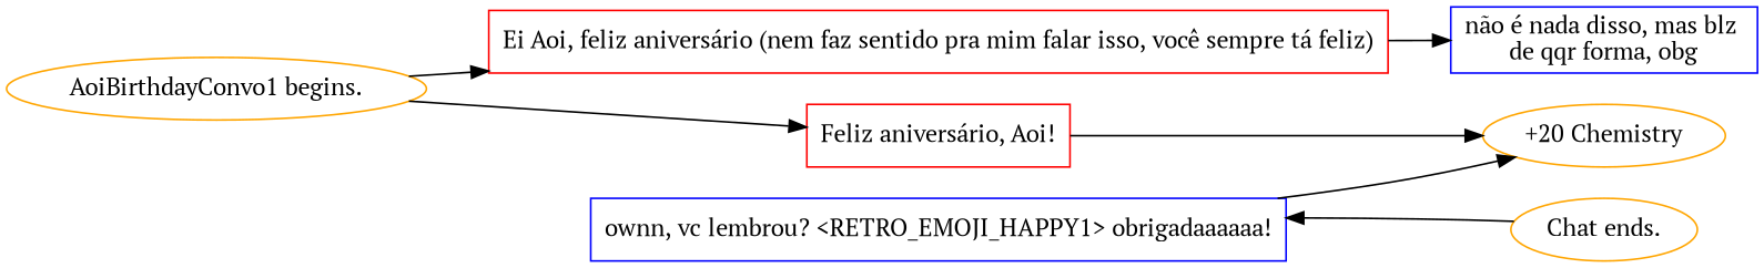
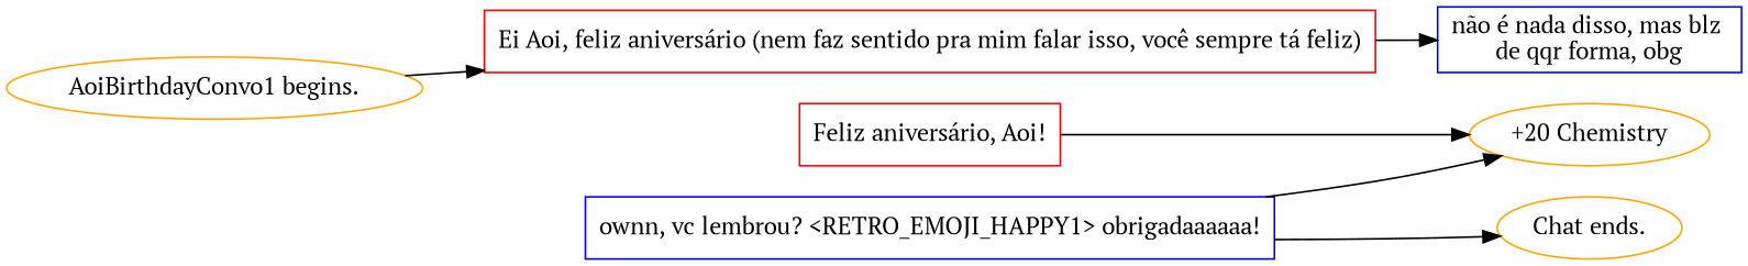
  digraph {
    fontname="PT Serif"
    rankdir=LR
    node [color=orange fontname="PT Serif" shape=box]
    edge [fontname="PT Serif"]
    "AoiBirthdayConvo1 begins." [shape=""]
    n2 [color=red label="Feliz aniversário, Aoi!"]
    n3 [color=red label="Ei Aoi, feliz aniversário (nem faz sentido pra mim falar isso, você sempre tá feliz)"]
    n4 [label="+20 Chemistry" shape=""]
    n5 [color=blue label="não é nada disso, mas blz \nde qqr forma, obg"]
    n6 [color=blue label="ownn, vc lembrou? <RETRO_EMOJI_HAPPY1> obrigadaaaaaa!"]
    "Chat ends." [shape=""]
-   "AoiBirthdayConvo1 begins." -> n2
    "AoiBirthdayConvo1 begins." -> n3
    n2 -> n4
    n3 -> n5
    n6 -> n4
-   "Chat ends." -> n6
+   n6 -> "Chat ends."
  }
